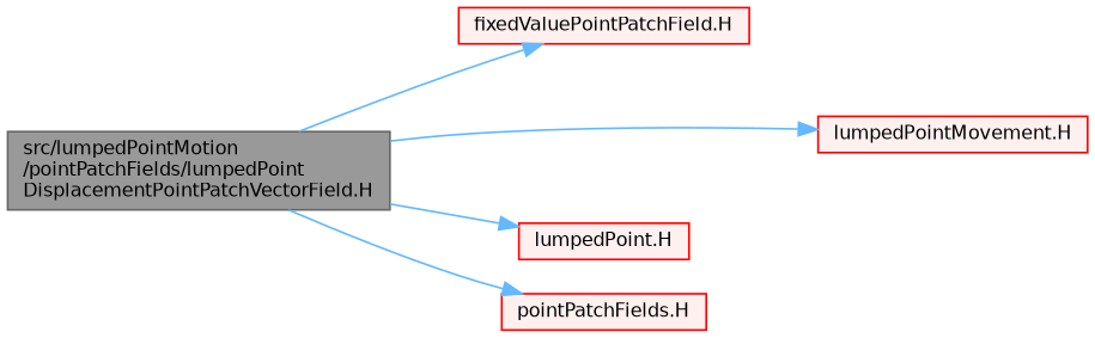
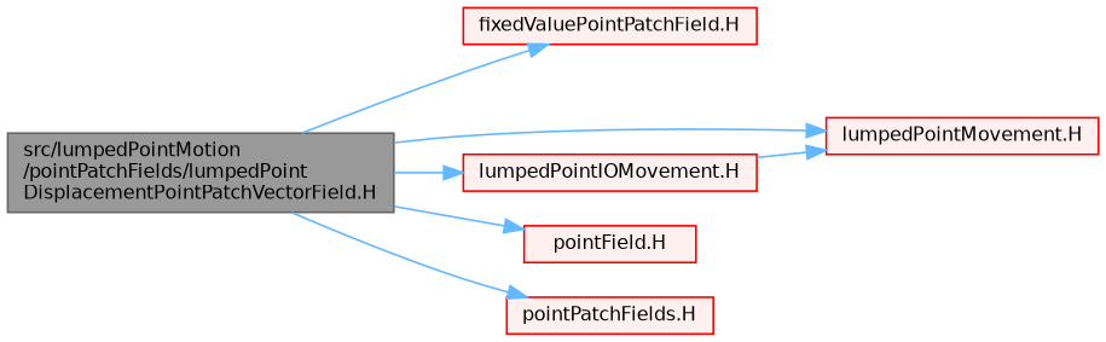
  digraph {
    rankdir=LR
    node [color=red fillcolor="#FFF0F0" fontname=Helvetica fontsize=10 shape=box style=filled]
    edge [color=steelblue1 fontname=Helvetica fontsize=10 labelfontname=Helvetica labelfontsize=10 style=solid]
    n1 [color=gray40 fillcolor=grey60 fontcolor=black height=0.2 label="src/lumpedPointMotion\l/pointPatchFields/lumpedPoint\lDisplacementPointPatchVectorField.H" width=0.4]
    n2 [height=0.2 label="fixedValuePointPatchField.H" width=0.4]
    n3 [height=0.2 label="lumpedPointMovement.H" width=0.4]
-   n5 [height=0.2 label="lumpedPoint.H" width=0.4]
+   n4 [height=0.2 label="lumpedPointIOMovement.H" width=0.4]
+   n5 [height=0.2 label="pointField.H" width=0.4]
    n6 [height=0.2 label="pointPatchFields.H" width=0.4]
    n1 -> n2
    n1 -> n3
+   n1 -> n4
    n1 -> n5
    n1 -> n6
+   n4 -> n3
  }
